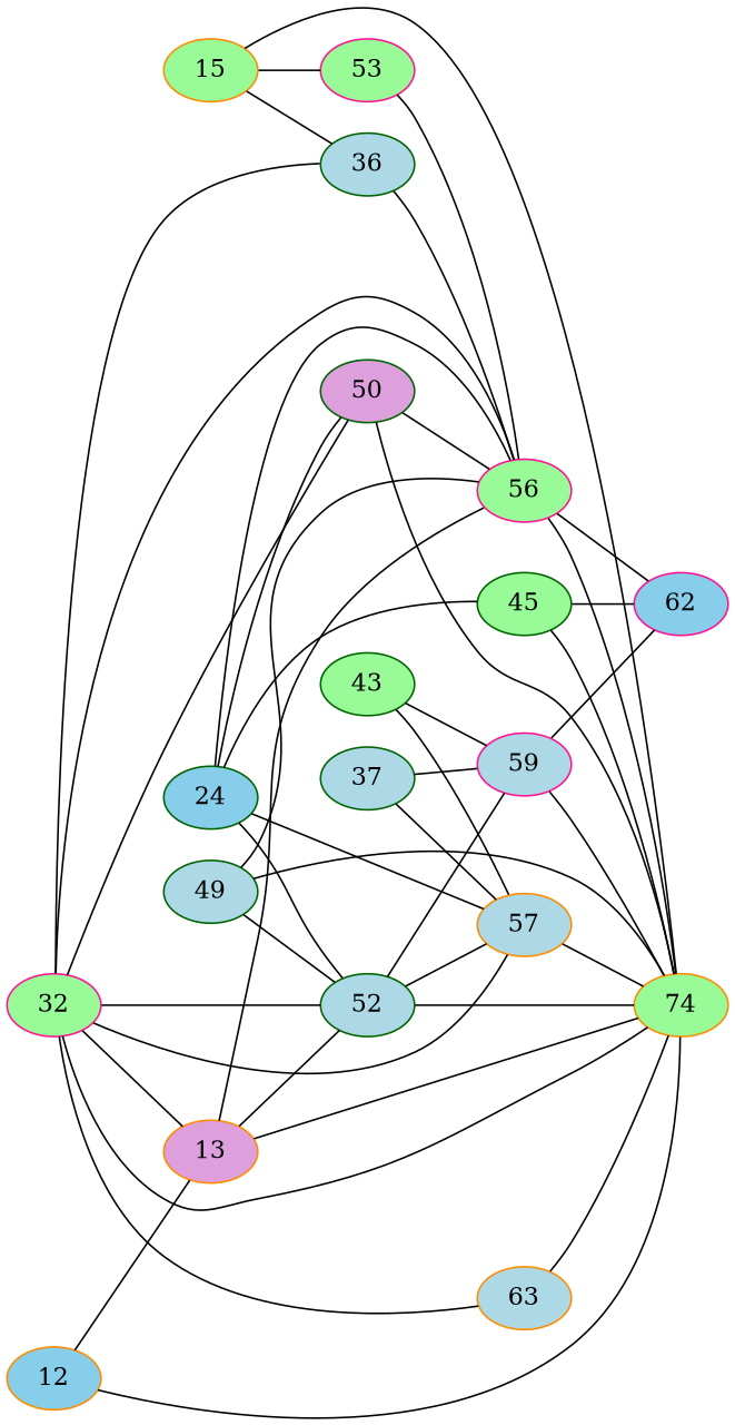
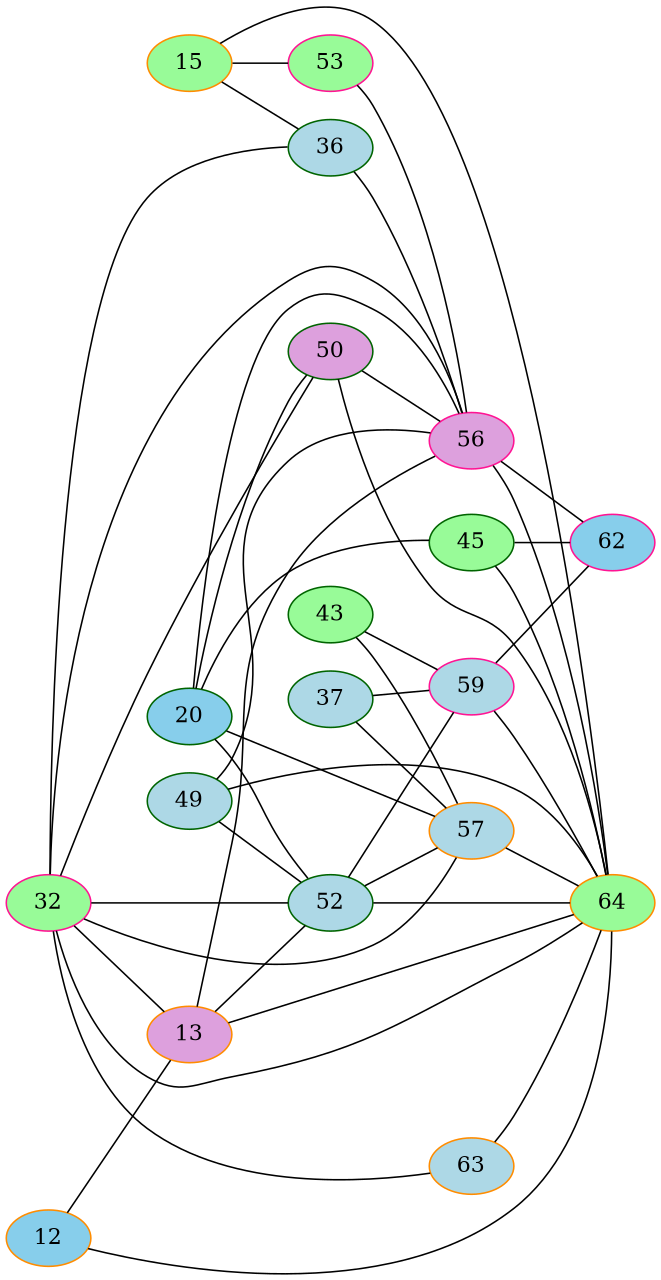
  graph {
    rankdir=LR
    node [color=darkgreen fillcolor=palegreen style=filled]
    n1 [color=darkorange fillcolor=plum label=13 super="+27"]
-   64 [color=darkorange super="+46+61+26+60" label=74]
+   64 [color=darkorange super="+46+61+26+60"]
    52 [fillcolor=lightblue super="+40+44+51"]
-   56 [color=deeppink super="+54+41"]
+   56 [color=deeppink fillcolor=plum super="+54+41"]
    12 [color=darkorange fillcolor=skyblue]
    36 [fillcolor=lightblue super="+16"]
    15 [color=darkorange]
    53 [color=deeppink]
-   24 [fillcolor=skyblue]
+   24 [fillcolor=skyblue label=20]
    45
    50 [fillcolor=plum super="+10+30"]
    57 [color=darkorange fillcolor=lightblue super="+21+55+11"]
    62 [color=deeppink fillcolor=skyblue]
    59 [color=deeppink fillcolor=lightblue super="+5"]
    32 [color=deeppink super="+13+17"]
    63 [color=darkorange fillcolor=lightblue]
    37 [fillcolor=lightblue]
    43
    49 [fillcolor=lightblue]
    n1 -- 64 [weight=4]
    n1 -- 52
    n1 -- 56 [weight=2]
    52 -- 64 [weight=9]
    52 -- 57 [weight=2]
    52 -- 59
    56 -- 64 [weight=2]
    56 -- 62 [weight=2]
    12 -- n1 [weight=2]
    12 -- 64 [weight=5]
    36 -- 56
    15 -- 64 [weight=2]
    15 -- 36 [weight=2]
    15 -- 53
    53 -- 56
    24 -- 52 [weight=2]
    24 -- 56
    24 -- 45
    24 -- 50
    24 -- 57 [weight=2]
    45 -- 64
    45 -- 62
    50 -- 64 [weight=7]
    50 -- 56
    57 -- 64 [weight=2]
    59 -- 64
    59 -- 62 [weight=2]
    32 -- n1
    32 -- 64
    32 -- 52 [weight=2]
    32 -- 56
    32 -- 36
    32 -- 50
    32 -- 57
    32 -- 63
    63 -- 64 [weight=2]
    37 -- 57
    37 -- 59
    43 -- 57
    43 -- 59 [weight=2]
    49 -- 64 [weight=2]
    49 -- 52 [weight=2]
    49 -- 56
  }
